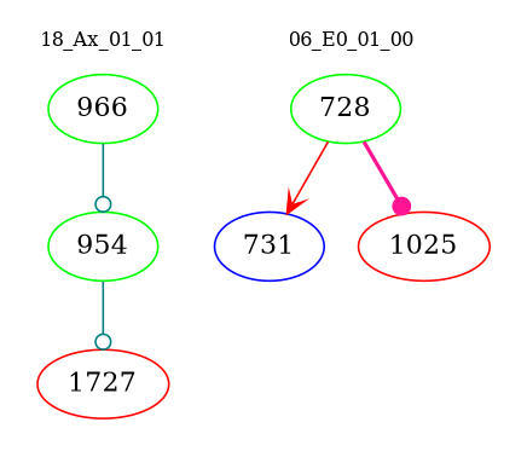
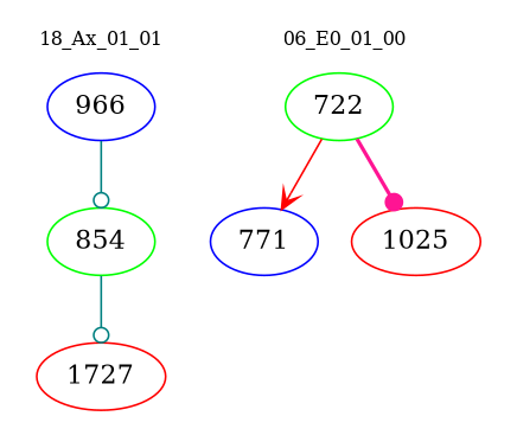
  digraph {
    node [color=green]
    edge [arrowhead=odot color=teal style=solid]
-   n1 [label=954]
-   n2 [label=966]
+   n1 [label=854]
+   n2 [color=blue label=966]
    n3 [color=red label=1727]
-   n4 [label=728]
-   n5 [color=blue label=731]
+   n4 [label=722]
+   n5 [color=blue label=771]
    n6 [color=red label=1025]
    subgraph cluster_1 {
      color=white
      fontsize=10
      label="18_Ax_01_01"
      n1
      n2
      n3
    }
    subgraph cluster_2 {
      color=white
      fontsize=10
      label="06_E0_01_00"
      n4
      n5
      n6
    }
    n1 -> n3
    n2 -> n1
    n4 -> n5 [arrowhead=vee color=red]
    n4 -> n6 [arrowhead=dot color=deeppink style=bold]
  }
